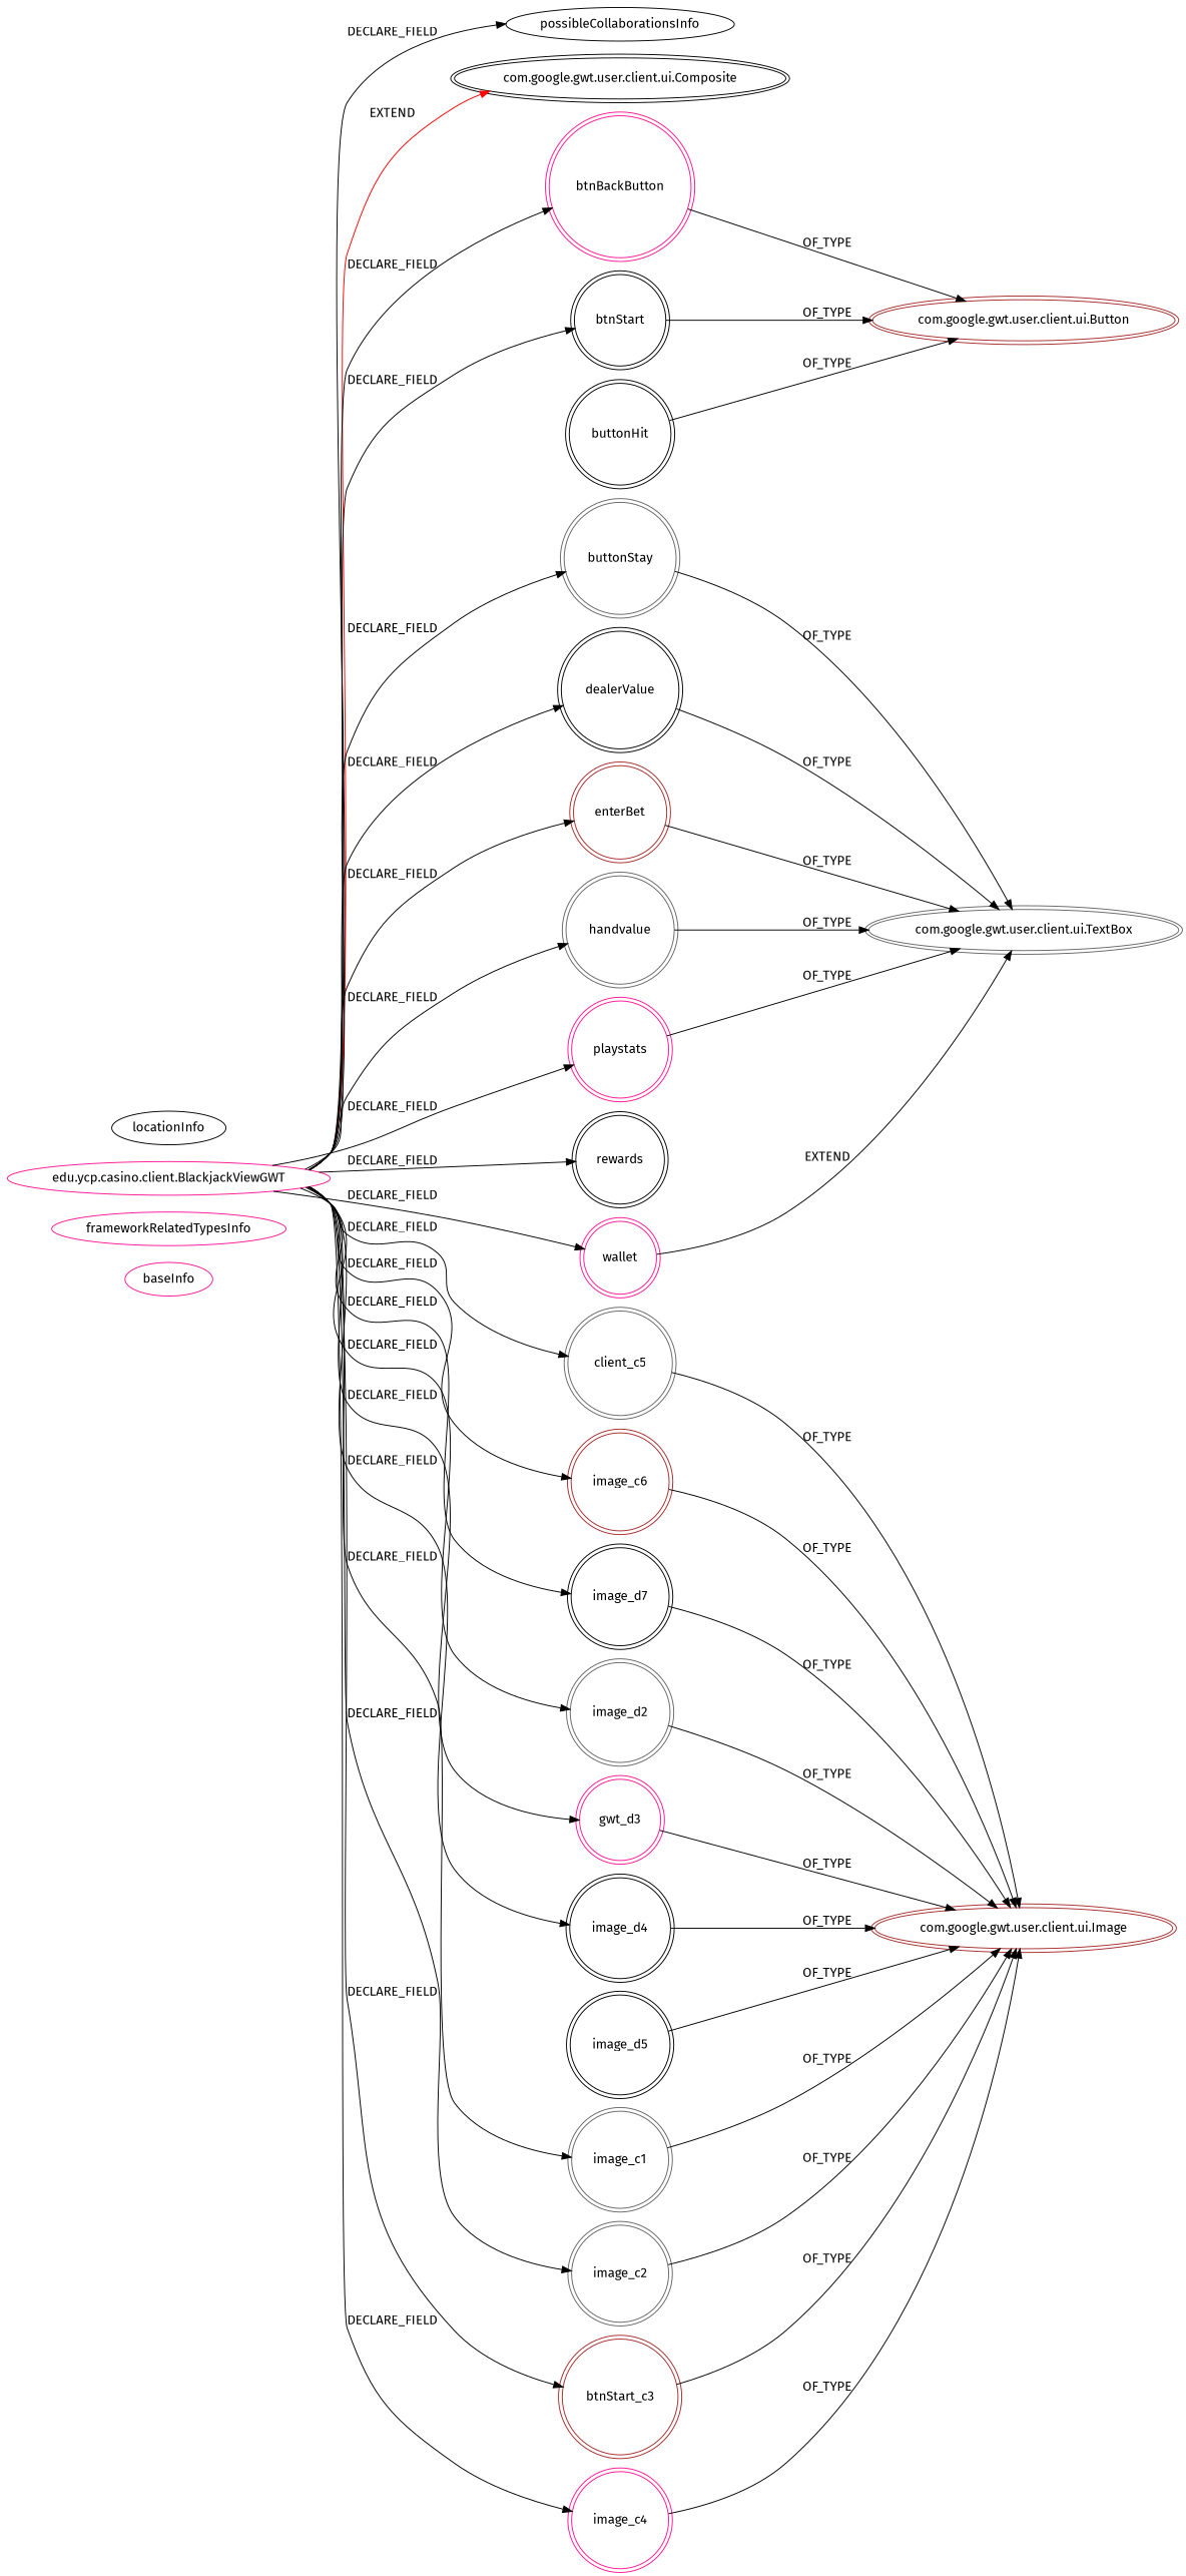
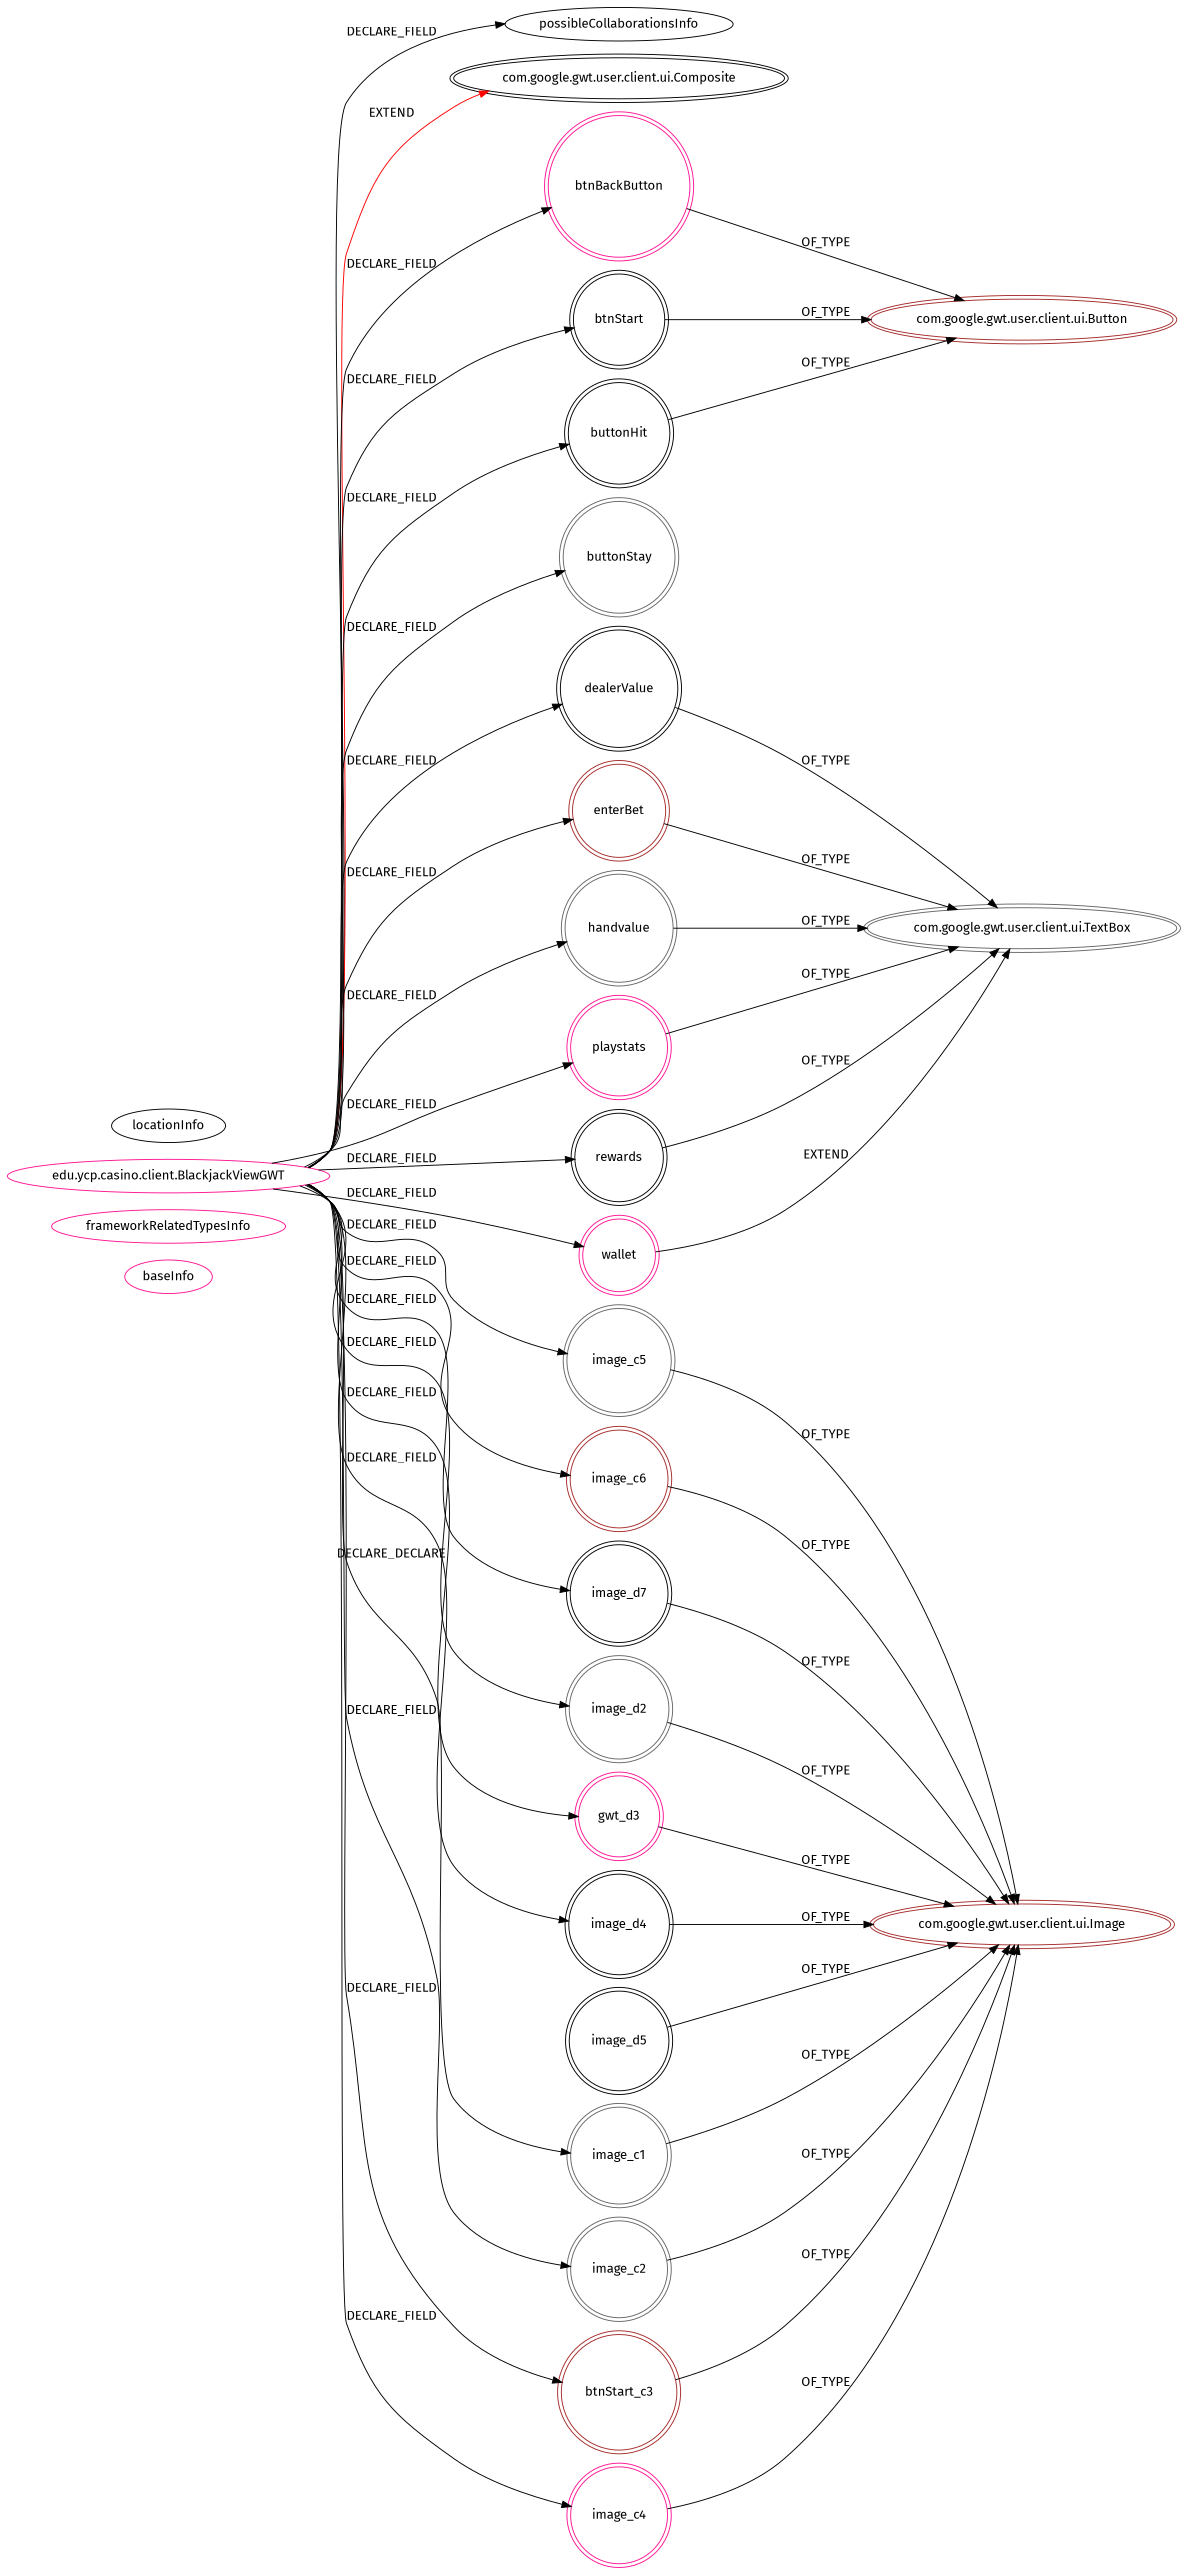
  digraph {
    fontname="Fira Sans"
    rankdir=LR
    node [color=black fontname="Fira Sans" isFrameworkType=true vertexType=FIELD_DECLARATION peripheries=2 shape=circle]
    edge [fontname="Fira Sans"]
    baseInfo [category=extension_graph color=deeppink graphId=1137 isAnonymous=false possibleRelation=false isFrameworkType="" vertexType="" peripheries="" shape=""]
    frameworkRelatedTypesInfo [0="com.google.gwt.user.client.ui.Composite" color=deeppink isFrameworkType="" vertexType="" peripheries="" shape=""]
    possibleCollaborationsInfo [isFrameworkType="" vertexType="" peripheries="" shape=""]
    locationInfo [contextSignature=BlackjackViewGWT filePath="/dandrew2-CS230-Software-Project/CS230-Software-Project-master/src/edu/ycp/casino/client/BlackjackViewGWT.java" graphId=1137 projectName="dandrew2-CS230-Software-Project" isFrameworkType="" vertexType="" peripheries="" shape=""]
    n5 [color=deeppink isFrameworkType=false label="edu.ycp.casino.client.BlackjackViewGWT" vertexType=ROOT_CLIENT_CLASS_DECLARATION peripheries="" shape=""]
    n6 [label="com.google.gwt.user.client.ui.Composite" vertexType=FRAMEWORK_CLASS_TYPE shape=""]
    n7 [color=deeppink label=btnBackButton]
    n8 [label=btnStart]
    n9 [label=buttonHit]
    n10 [color=gray40 label=buttonStay]
    n11 [label=dealerValue]
    n12 [color=brown label=enterBet]
    n13 [color=gray40 label=handvalue]
    n14 [color=gray40 label=image_c1]
    n15 [color=gray40 label=image_c2]
    n16 [color=brown label=btnStart_c3]
    n17 [color=deeppink label=image_c4]
-   n18 [color=gray40 label=client_c5]
+   n18 [color=gray40 label=image_c5]
    n19 [color=brown label=image_c6]
    n20 [label=image_d7]
    n21 [color=gray40 label=image_d2]
    n22 [color=deeppink label=gwt_d3]
    n23 [label=image_d4]
    n24 [color=deeppink label=playstats]
    n25 [label=rewards]
    n26 [color=deeppink label=wallet]
    n27 [color=brown label="com.google.gwt.user.client.ui.Button" vertexType=FRAMEWORK_CLASS_TYPE shape=""]
    n28 [color=gray40 label="com.google.gwt.user.client.ui.TextBox" vertexType=FRAMEWORK_CLASS_TYPE shape=""]
    n29 [color=brown label="com.google.gwt.user.client.ui.Image" vertexType=FRAMEWORK_CLASS_TYPE shape=""]
    n30 [label=image_d5]
    n5 -> possibleCollaborationsInfo [label=DECLARE_FIELD]
    n5 -> n6 [color=red label=EXTEND]
    n5 -> n7 [label=DECLARE_FIELD]
    n5 -> n8 [label=DECLARE_FIELD]
+   n5 -> n9 [label=DECLARE_FIELD]
    n5 -> n10 [label=DECLARE_FIELD]
    n5 -> n11 [label=DECLARE_FIELD]
    n5 -> n12 [label=DECLARE_FIELD]
    n5 -> n13 [label=DECLARE_FIELD]
-   n5 -> n14 [label=DECLARE_FIELD]
+   n5 -> n14 [label=DECLARE_DECLARE]
    n5 -> n15 [label=DECLARE_FIELD]
    n5 -> n16 [label=DECLARE_FIELD]
    n5 -> n17 [label=DECLARE_FIELD]
    n5 -> n18 [label=DECLARE_FIELD]
    n5 -> n19 [label=DECLARE_FIELD]
    n5 -> n20 [label=DECLARE_FIELD]
    n5 -> n21 [label=DECLARE_FIELD]
    n5 -> n22 [label=DECLARE_FIELD]
    n5 -> n23 [label=DECLARE_FIELD]
    n5 -> n24 [label=DECLARE_FIELD]
    n5 -> n25 [label=DECLARE_FIELD]
    n5 -> n26 [label=DECLARE_FIELD]
    n7 -> n27 [label=OF_TYPE]
    n8 -> n27 [label=OF_TYPE]
    n9 -> n27 [label=OF_TYPE]
    n11 -> n28 [label=OF_TYPE]
    n12 -> n28 [label=OF_TYPE]
    n13 -> n28 [label=OF_TYPE]
    n14 -> n29 [label=OF_TYPE]
    n15 -> n29 [label=OF_TYPE]
    n16 -> n29 [label=OF_TYPE]
    n17 -> n29 [label=OF_TYPE]
    n18 -> n29 [label=OF_TYPE]
    n19 -> n29 [label=OF_TYPE]
    n20 -> n29 [label=OF_TYPE]
    n21 -> n29 [label=OF_TYPE]
    n22 -> n29 [label=OF_TYPE]
    n23 -> n29 [label=OF_TYPE]
    n24 -> n28 [label=OF_TYPE]
-   n10 -> n28 [label=OF_TYPE]
+   n25 -> n28 [label=OF_TYPE]
    n26 -> n28 [label=EXTEND]
    n30 -> n29 [label=OF_TYPE]
  }
